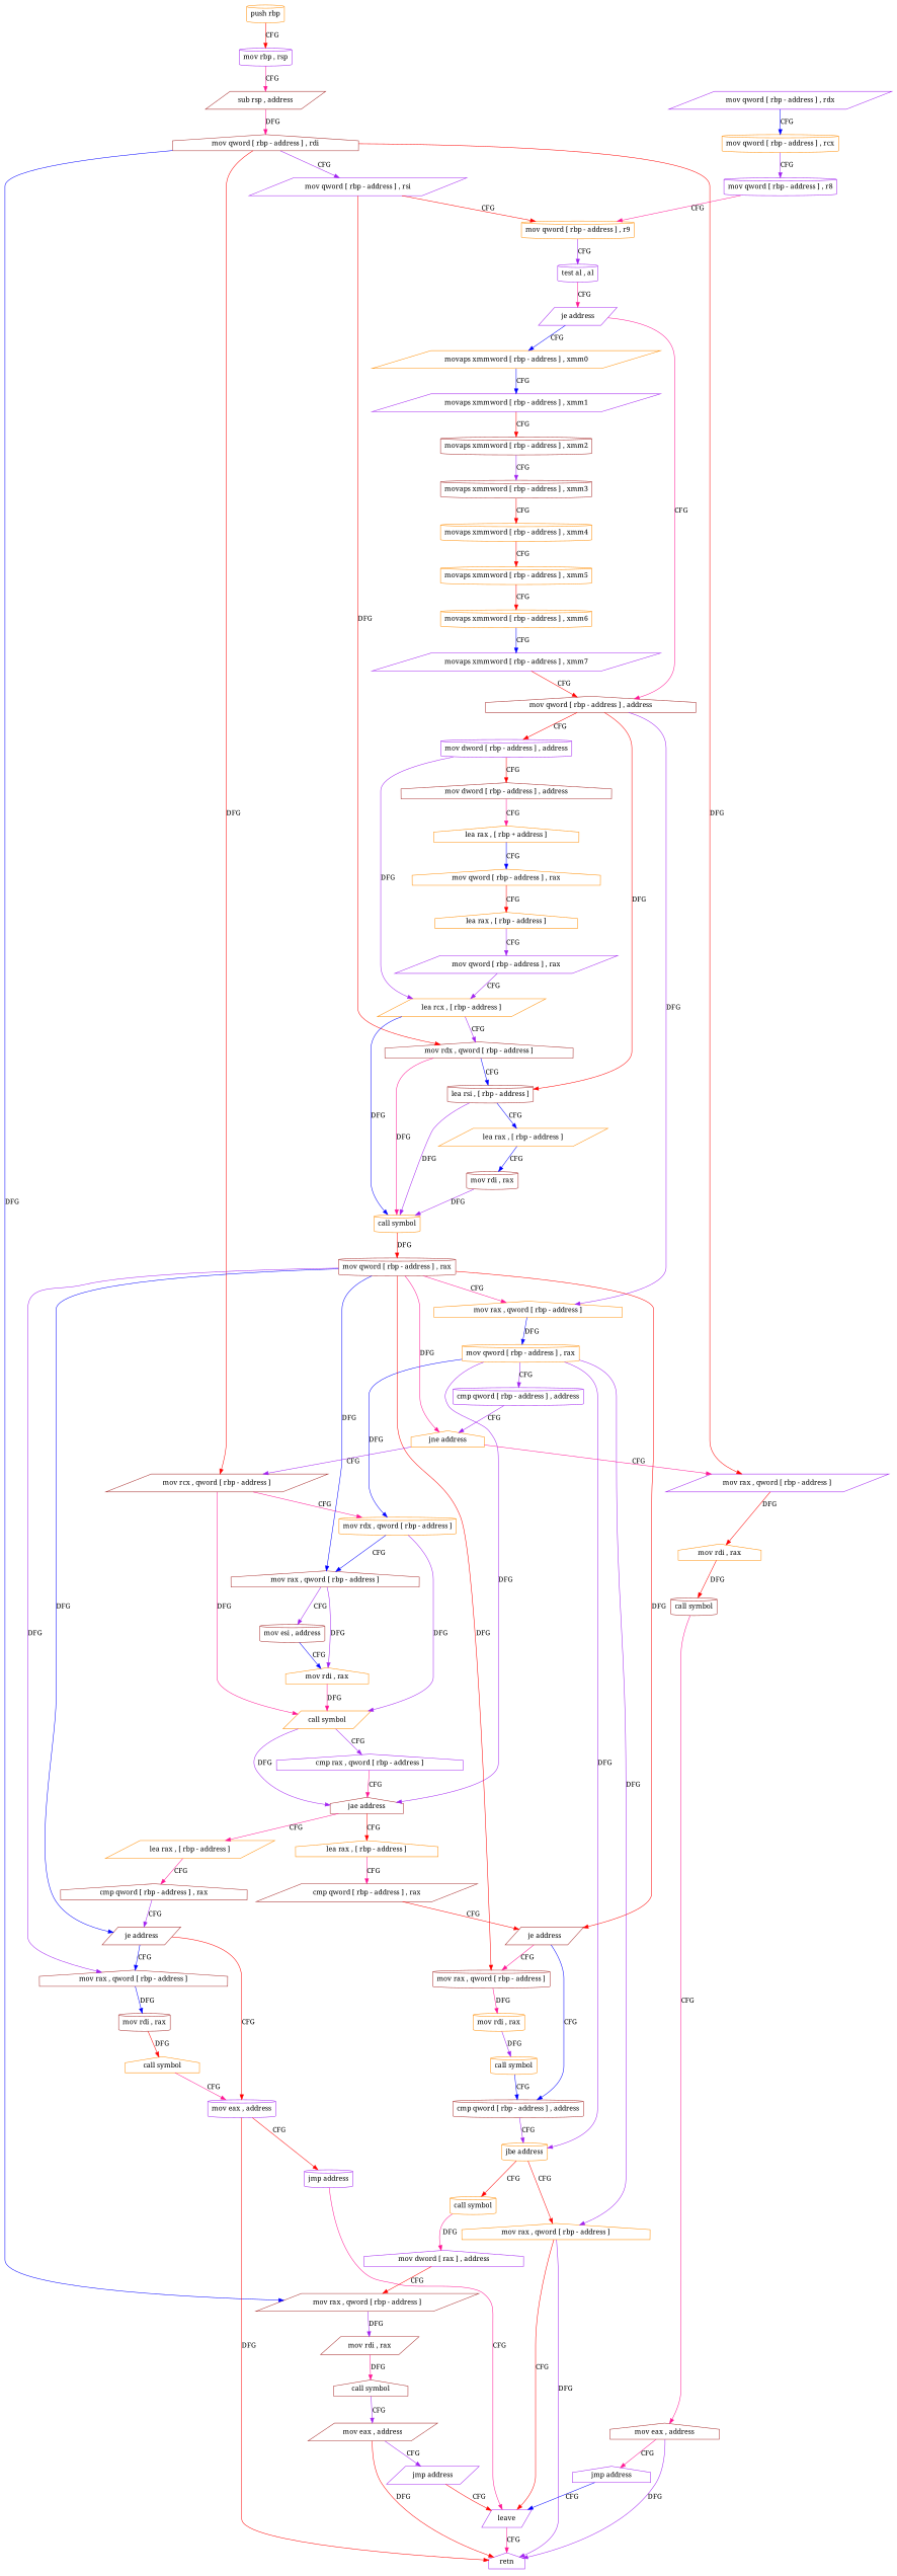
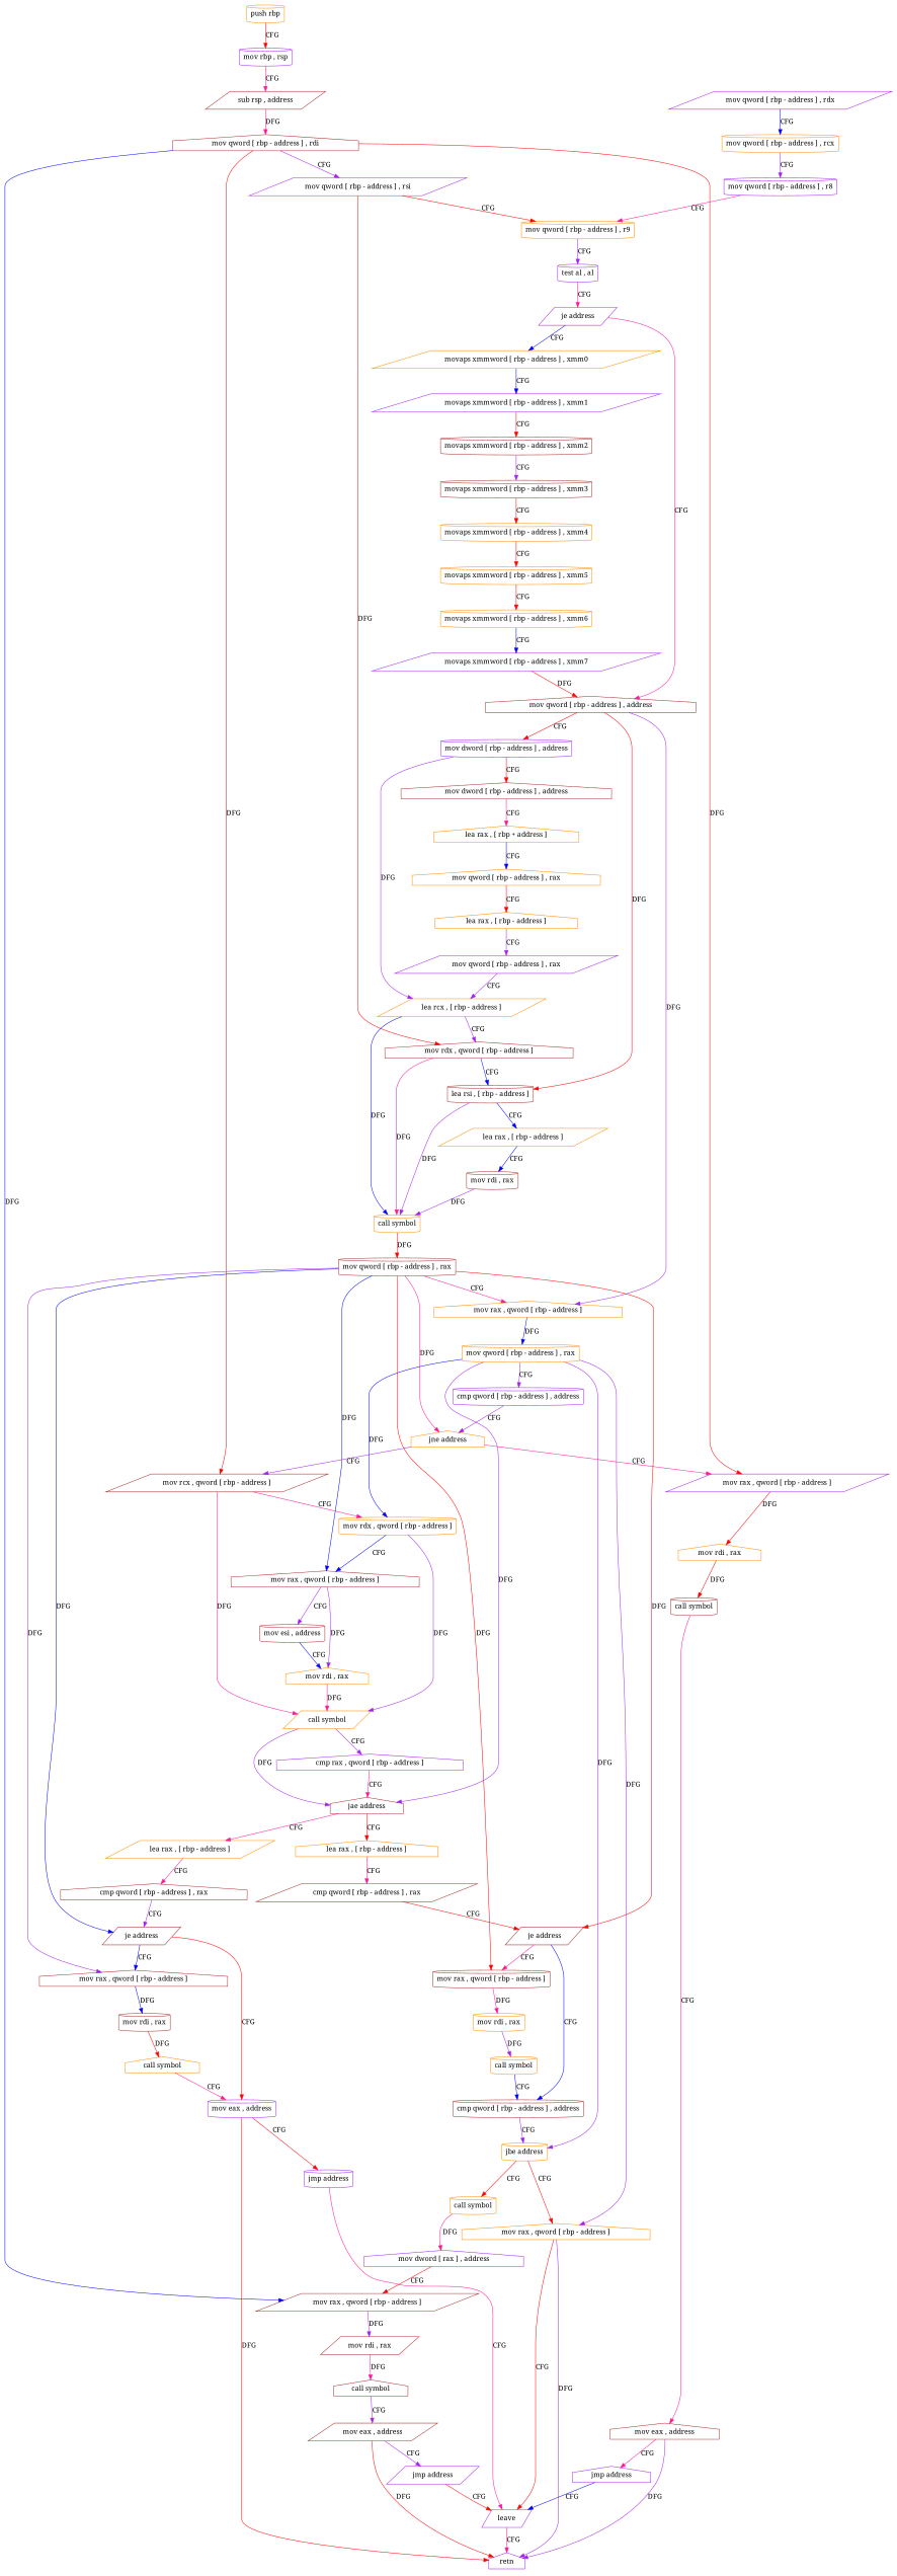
  digraph {
    fontname="Noto Serif"
    node [color=darkorange fontname="Noto Serif" shape=cylinder]
    edge [color=red fontname="Noto Serif"]
    n1 [label="push rbp"]
    n2 [color=purple label="mov rbp , rsp"]
    n3 [color=brown label="sub rsp , address" shape=parallelogram]
    n4 [color=brown label="mov qword [ rbp - address ] , rdi" shape=house]
    n5 [color=purple label="mov qword [ rbp - address ] , rsi" shape=parallelogram]
    n6 [color=brown label="mov rcx , qword [ rbp - address ]" shape=parallelogram]
    n7 [color=purple label="mov rax , qword [ rbp - address ]" shape=parallelogram]
    n8 [color=brown label="mov rax , qword [ rbp - address ]" shape=parallelogram]
    n9 [color=brown label="mov rdx , qword [ rbp - address ]" shape=house]
    n10 [label="mov qword [ rbp - address ] , r9"]
    n11 [label="mov rdx , qword [ rbp - address ]"]
    n12 [label="call symbol" shape=parallelogram]
    n13 [label="mov rdi , rax" shape=house]
    n14 [color=brown label="mov rdi , rax" shape=parallelogram]
    n15 [color=purple label="mov qword [ rbp - address ] , rdx" shape=parallelogram]
    n16 [label="mov qword [ rbp - address ] , rcx"]
    n17 [color=brown label="lea rsi , [ rbp - address ]"]
    n18 [label="call symbol"]
    n19 [color=purple label="mov qword [ rbp - address ] , r8"]
    n20 [color=purple label="test al , al"]
    n21 [color=purple label="je address" shape=parallelogram]
    n22 [color=brown label="mov qword [ rbp - address ] , address" shape=house]
    n23 [label="movaps xmmword [ rbp - address ] , xmm0" shape=parallelogram]
    n24 [color=purple label="mov dword [ rbp - address ] , address"]
    n25 [label="mov rax , qword [ rbp - address ]" shape=house]
    n26 [color=purple label="movaps xmmword [ rbp - address ] , xmm1" shape=parallelogram]
    n27 [color=brown label="mov dword [ rbp - address ] , address" shape=house]
    n28 [label="lea rcx , [ rbp - address ]" shape=parallelogram]
    n29 [label="lea rax , [ rbp - address ]" shape=parallelogram]
    n30 [label="mov qword [ rbp - address ] , rax"]
    n31 [color=brown label="movaps xmmword [ rbp - address ] , xmm2"]
    n32 [label="lea rax , [ rbp + address ]" shape=house]
    n33 [label="mov qword [ rbp - address ] , rax" shape=house]
    n34 [label="lea rax , [ rbp - address ]" shape=house]
    n35 [color=purple label="mov qword [ rbp - address ] , rax" shape=parallelogram]
    n36 [color=brown label="mov qword [ rbp - address ] , rax"]
    n37 [color=brown label="mov rdi , rax"]
    n38 [label="jne address" shape=house]
    n39 [color=brown label="mov rax , qword [ rbp - address ]" shape=house]
    n40 [color=brown label="je address" shape=parallelogram]
    n41 [color=brown label="mov rax , qword [ rbp - address ]"]
    n42 [color=brown label="je address" shape=parallelogram]
    n43 [color=brown label="mov rax , qword [ rbp - address ]" shape=house]
    n44 [color=brown label="mov esi , address"]
    n45 [label="mov rdi , rax" shape=house]
    n46 [color=brown label="cmp qword [ rbp - address ] , address"]
    n47 [label="mov rdi , rax"]
    n48 [color=purple label="mov eax , address"]
    n49 [color=brown label="mov rdi , rax"]
    n50 [color=purple label="cmp qword [ rbp - address ] , address"]
    n51 [color=brown label="jae address" shape=house]
    n52 [label="jbe address"]
    n53 [label="mov rax , qword [ rbp - address ]" shape=house]
    n54 [label="lea rax , [ rbp - address ]" shape=house]
    n55 [label="lea rax , [ rbp - address ]" shape=parallelogram]
    n56 [label="call symbol"]
    n57 [color=purple label=retn shape=house]
    n58 [color=purple label=leave shape=parallelogram]
    n59 [color=purple label="cmp rax , qword [ rbp - address ]" shape=house]
    n60 [color=brown label="call symbol"]
    n61 [color=brown label="movaps xmmword [ rbp - address ] , xmm3"]
    n62 [label="movaps xmmword [ rbp - address ] , xmm4"]
    n63 [label="movaps xmmword [ rbp - address ] , xmm5"]
    n64 [label="movaps xmmword [ rbp - address ] , xmm6"]
    n65 [color=purple label="movaps xmmword [ rbp - address ] , xmm7" shape=parallelogram]
    n66 [color=brown label="cmp qword [ rbp - address ] , rax" shape=parallelogram]
    n67 [color=brown label="cmp qword [ rbp - address ] , rax" shape=house]
    n68 [color=brown label="mov eax , address" shape=house]
    n69 [color=purple label="jmp address" shape=house]
    n70 [label="call symbol"]
    n71 [color=purple label="jmp address"]
    n72 [label="call symbol" shape=house]
    n73 [color=purple label="mov dword [ rax ] , address" shape=house]
    n74 [color=brown label="call symbol" shape=house]
    n75 [color=brown label="mov eax , address" shape=parallelogram]
    n76 [color=purple label="jmp address" shape=parallelogram]
    n1 -> n2 [label=CFG]
    n2 -> n3 [color=deeppink label=CFG]
    n3 -> n4 [color=deeppink label=DFG]
    n4 -> n5 [color=purple label=CFG]
    n4 -> n6 [label=DFG]
    n4 -> n7 [label=DFG]
    n4 -> n8 [color=blue label=DFG]
    n5 -> n9 [label=DFG]
    n5 -> n10 [label=CFG]
    n6 -> n11 [color=deeppink label=CFG]
    n6 -> n12 [color=deeppink label=DFG]
    n7 -> n13 [label=DFG]
    n8 -> n14 [color=purple label=DFG]
    n9 -> n17 [color=blue label=CFG]
    n9 -> n18 [color=deeppink label=DFG]
    n10 -> n20 [color=purple label=CFG]
    n11 -> n12 [color=purple label=DFG]
    n11 -> n39 [color=blue label=CFG]
    n12 -> n51 [color=purple label=DFG]
    n12 -> n59 [color=purple label=CFG]
    n13 -> n60 [label=DFG]
    n14 -> n74 [color=deeppink label=DFG]
    n15 -> n16 [color=blue label=CFG]
    n16 -> n19 [color=purple label=CFG]
    n17 -> n18 [color=purple label=DFG]
    n17 -> n29 [color=blue label=CFG]
    n18 -> n36 [label=DFG]
    n19 -> n10 [color=deeppink label=CFG]
    n20 -> n21 [color=deeppink label=CFG]
    n21 -> n22 [color=deeppink label=CFG]
    n21 -> n23 [color=blue label=CFG]
    n22 -> n17 [label=DFG]
    n22 -> n24 [label=CFG]
    n22 -> n25 [color=purple label=DFG]
    n23 -> n26 [color=blue label=CFG]
    n24 -> n27 [label=CFG]
    n24 -> n28 [color=purple label=DFG]
    n25 -> n30 [color=blue label=DFG]
    n26 -> n31 [label=CFG]
    n27 -> n32 [color=deeppink label=CFG]
    n28 -> n9 [color=purple label=CFG]
    n28 -> n18 [color=blue label=DFG]
    n29 -> n37 [color=blue label=CFG]
    n30 -> n11 [color=blue label=DFG]
    n30 -> n50 [color=purple label=CFG]
    n30 -> n51 [color=purple label=DFG]
    n30 -> n52 [color=purple label=DFG]
    n30 -> n53 [color=purple label=DFG]
    n31 -> n61 [color=purple label=CFG]
    n32 -> n33 [color=blue label=CFG]
    n33 -> n34 [label=CFG]
    n34 -> n35 [color=purple label=CFG]
    n35 -> n28 [color=purple label=CFG]
    n36 -> n25 [color=deeppink label=CFG]
    n36 -> n38 [color=deeppink label=DFG]
    n36 -> n39 [color=blue label=DFG]
    n36 -> n40 [label=DFG]
    n36 -> n41 [label=DFG]
    n36 -> n42 [color=blue label=DFG]
    n36 -> n43 [color=purple label=DFG]
    n37 -> n18 [color=purple label=DFG]
    n38 -> n6 [color=purple label=CFG]
    n38 -> n7 [color=deeppink label=CFG]
    n39 -> n44 [color=purple label=CFG]
    n39 -> n45 [color=purple label=DFG]
    n40 -> n41 [color=deeppink label=CFG]
    n40 -> n46 [color=blue label=CFG]
    n41 -> n47 [color=deeppink label=DFG]
    n42 -> n43 [color=blue label=CFG]
    n42 -> n48 [label=CFG]
    n43 -> n49 [color=blue label=DFG]
    n44 -> n45 [color=blue label=CFG]
    n45 -> n12 [color=deeppink label=DFG]
    n46 -> n52 [color=purple label=CFG]
    n47 -> n70 [color=purple label=DFG]
    n48 -> n57 [label=DFG]
    n48 -> n71 [label=CFG]
    n49 -> n72 [label=DFG]
    n50 -> n38 [color=purple label=CFG]
    n51 -> n54 [label=CFG]
    n51 -> n55 [color=deeppink label=CFG]
    n52 -> n53 [label=CFG]
    n52 -> n56 [label=CFG]
    n53 -> n57 [color=purple label=DFG]
    n53 -> n58 [label=CFG]
    n54 -> n66 [color=deeppink label=CFG]
    n55 -> n67 [color=deeppink label=CFG]
    n56 -> n73 [color=deeppink label=DFG]
    n58 -> n57 [color=deeppink label=CFG]
    n59 -> n51 [color=deeppink label=CFG]
    n60 -> n68 [color=deeppink label=CFG]
    n61 -> n62 [label=CFG]
    n62 -> n63 [label=CFG]
    n63 -> n64 [label=CFG]
    n64 -> n65 [color=blue label=CFG]
-   n65 -> n22 [label=CFG]
+   n65 -> n22 [label=DFG]
    n66 -> n40 [label=CFG]
    n67 -> n42 [color=purple label=CFG]
    n68 -> n57 [color=purple label=DFG]
    n68 -> n69 [color=deeppink label=CFG]
    n69 -> n58 [color=blue label=CFG]
    n70 -> n46 [color=blue label=CFG]
    n71 -> n58 [color=deeppink label=CFG]
    n72 -> n48 [color=deeppink label=CFG]
    n73 -> n8 [label=CFG]
    n74 -> n75 [color=purple label=CFG]
    n75 -> n57 [label=DFG]
    n75 -> n76 [color=purple label=CFG]
    n76 -> n58 [label=CFG]
  }
